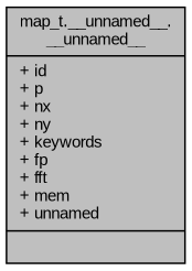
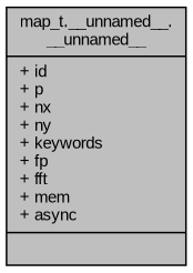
  digraph {
    fontname="Liberation Sans"
-   n1 [color=black fillcolor=grey75 fontcolor=black fontname="Liberation Sans" fontsize=10 height=0.2 label="{map_t.__unnamed__.\l__unnamed__\n|+ id\l+ p\l+ nx\l+ ny\l+ keywords\l+ fp\l+ fft\l+ mem\l+ unnamed\l|}" shape=record style=filled width=0.4]
+   n1 [color=black fillcolor=grey75 fontcolor=black fontname="Liberation Sans" fontsize=10 height=0.2 label="{map_t.__unnamed__.\l__unnamed__\n|+ id\l+ p\l+ nx\l+ ny\l+ keywords\l+ fp\l+ fft\l+ mem\l+ async\l|}" shape=record style=filled width=0.4]
  }
